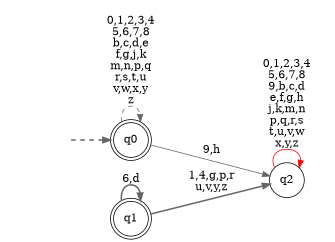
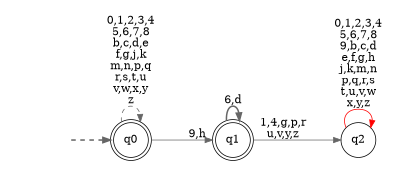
  digraph {
    rankdir=LR
    node [shape=doublecircle style="rounded,filled" color=black fillcolor=white]
    edge [color=gray40 style=dashed]
    __start0 [height=0 shape=none style=invis width=0 color="" fillcolor=""]
    n2 [label=q0]
    n3 [label=q1]
    n4 [label=q2 shape=circle style=filled]
    subgraph cluster_1 {
      nodesep=0.15
      ranksep=0.15
      style=invis
      __start0
      n2
    }
    __start0 -> n2 [penwidth=2]
    n2 -> n2 [label="0,1,2,3,4\n5,6,7,8\nb,c,d,e\nf,g,j,k\nm,n,p,q\nr,s,t,u\nv,w,x,y\nz"]
-   n2 -> n4 [label="9,h" style=solid]
+   n2 -> n3 [label="9,h" style=solid]
    n3 -> n3 [label="6,d" style=bold]
-   n3 -> n4 [label="1,4,g,p,r\nu,v,y,z" style=bold]
+   n3 -> n4 [label="1,4,g,p,r\nu,v,y,z" style=solid]
    n4 -> n4 [color=red label="0,1,2,3,4\n5,6,7,8\n9,b,c,d\ne,f,g,h\nj,k,m,n\np,q,r,s\nt,u,v,w\nx,y,z" style=solid]
  }
